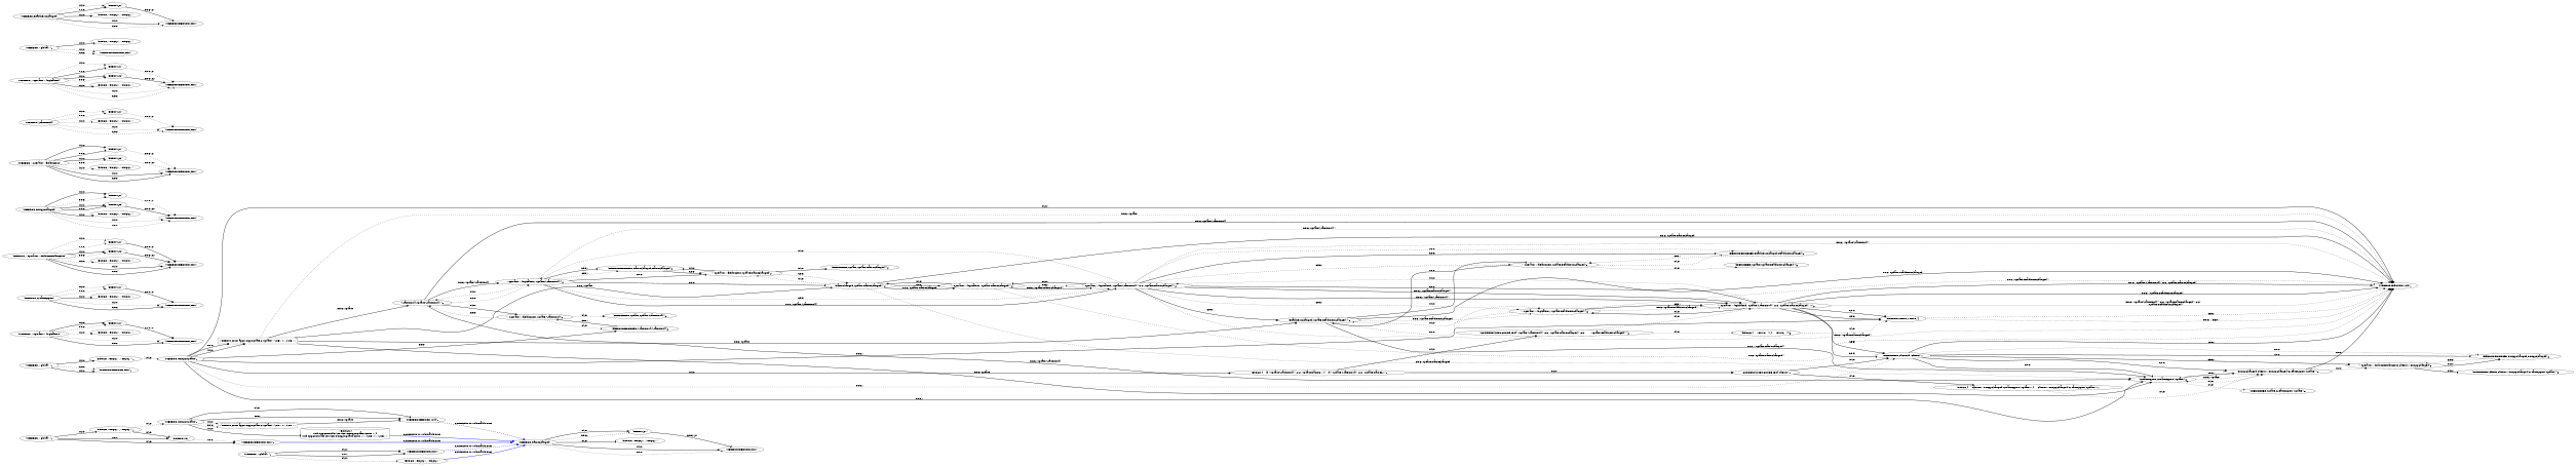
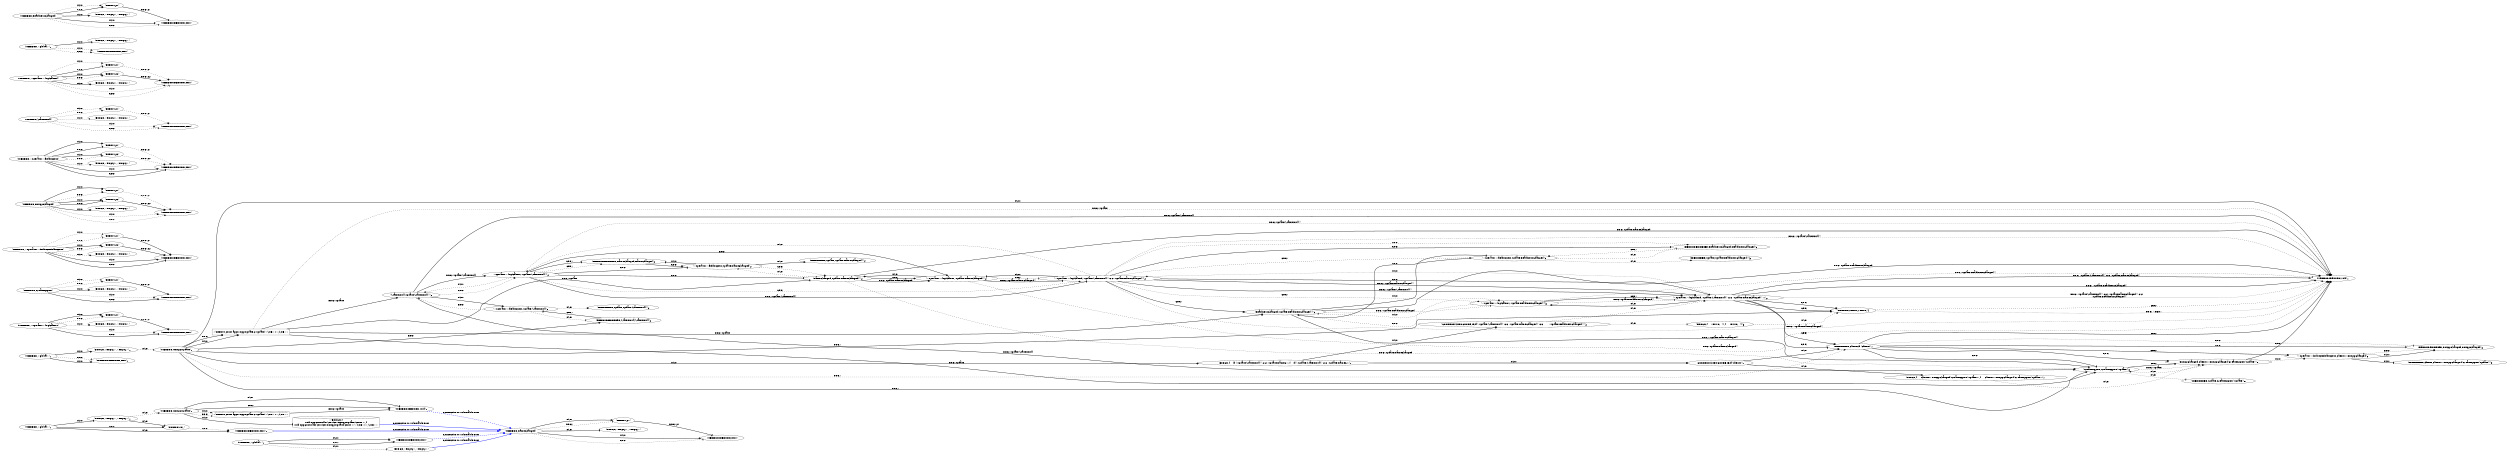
  digraph {
    rankdir=LR
    edge [arrowhead=diamond style=bold]
    n1 [label=<(METHOD,NameChanged)>]
    n2 [label=<(PARAM,p1)>]
    n3 [label=<(BLOCK,&lt;empty&gt;,&lt;empty&gt;)>]
    n4 [label=<(METHOD_RETURN,ANY)>]
    n5 [label=<(METHOD,&lt;global&gt;)<SUB>1</SUB>>]
    n6 [label=<(BLOCK,&lt;empty&gt;,&lt;empty&gt;)<SUB>1</SUB>>]
    n7 [label=<(METHOD_RETURN,ANY)<SUB>1</SUB>>]
    n8 [label=<(METHOD,OnAppUpdate)<SUB>1</SUB>>]
    n9 [label="<(PARAM,const apps::AppUpdate&amp; update)<SUB>1</SUB>>" shape=note]
    n10 [label=<(BLOCK,{    if (!update.StateIsNull() &amp;&amp; !update.NameC...,{    if (!update.StateIsNull() &amp;&amp; !update.NameC...)<SUB>1</SUB>>]
    n11 [label=<(FIELD_IDENTIFIER,StateIsNull,StateIsNull)<SUB>2</SUB>>]
    n12 [label=<(RETURN,return;,return;)<SUB>4</SUB>>]
    n13 [label=<(IDENTIFIER,client_,if (client_))<SUB>7</SUB>>]
    n14 [label=<(CreateAppPtr,CreateAppPtr(update))<SUB>8</SUB>>]
    n15 [label=<(METHOD_RETURN,void)<SUB>1</SUB>>]
    n16 [label=<(StateIsNull,update.StateIsNull())<SUB>2</SUB>>]
    n17 [label=<(NameChanged,update.NameChanged())<SUB>2</SUB>>]
    n18 [label=<(ReadinessChanged,update.ReadinessChanged())<SUB>3</SUB>>]
    n19 [label=<(CONTROL_STRUCTURE,IF,if (!update.StateIsNull() &amp;&amp; !update.NameChanged() &amp;&amp;        !update.ReadinessChanged()))<SUB>2</SUB>>]
    n20 [label=<(CONTROL_STRUCTURE,IF,if (client_))<SUB>7</SUB>>]
    n21 [label=<(&lt;operator&gt;.fieldAccess,update.StateIsNull)<SUB>2</SUB>>]
    n22 [label=<(OnAppChanged,client_-&gt;OnAppChanged(CreateAppPtr(update)))<SUB>8</SUB>>]
    n23 [label=<(&lt;operator&gt;.indirectFieldAccess,client_-&gt;OnAppChanged)<SUB>8</SUB>>]
    n24 [label=<(FIELD_IDENTIFIER,OnAppChanged,OnAppChanged)<SUB>8</SUB>>]
    n25 [label=<(IDENTIFIER,update,CreateAppPtr(update))<SUB>8</SUB>>]
    n26 [label=<(&lt;operator&gt;.logicalNot,!update.StateIsNull())<SUB>2</SUB>>]
    n27 [label=<(&lt;operator&gt;.logicalNot,!update.NameChanged())<SUB>2</SUB>>]
    n28 [label=<(&lt;operator&gt;.fieldAccess,update.NameChanged)<SUB>2</SUB>>]
    n29 [label=<(&lt;operator&gt;.logicalNot,!update.ReadinessChanged())<SUB>3</SUB>>]
    n30 [label=<(&lt;operator&gt;.fieldAccess,update.ReadinessChanged)<SUB>3</SUB>>]
    n31 [label=<(&lt;operator&gt;.logicalAnd,!update.StateIsNull() &amp;&amp; !update.NameChanged() ...)<SUB>2</SUB>>]
    n32 [label=<(BLOCK,{     return;   },{     return;   })<SUB>3</SUB>>]
    n33 [label=<(BLOCK,{     client_-&gt;OnAppChanged(CreateAppPtr(update...,{     client_-&gt;OnAppChanged(CreateAppPtr(update...)<SUB>7</SUB>>]
    n34 [label=<(&lt;operator&gt;.logicalAnd,!update.StateIsNull() &amp;&amp; !update.NameChanged())<SUB>2</SUB>>]
    n35 [label=<(FIELD_IDENTIFIER,ReadinessChanged,ReadinessChanged)<SUB>3</SUB>>]
    n36 [label=<(FIELD_IDENTIFIER,NameChanged,NameChanged)<SUB>2</SUB>>]
    n37 [label=<(IDENTIFIER,update,update.ReadinessChanged())<SUB>3</SUB>>]
    n38 [label=<(IDENTIFIER,update,update.NameChanged())<SUB>2</SUB>>]
    n39 [label=<(IDENTIFIER,update,update.StateIsNull())<SUB>2</SUB>>]
    n40 [label=<(IDENTIFIER,client_,client_-&gt;OnAppChanged(CreateAppPtr(update)))<SUB>8</SUB>>]
    n41 [label=<(METHOD,&lt;operator&gt;.logicalNot)>]
    n42 [label=<(PARAM,p1)>]
    n43 [label=<(BLOCK,&lt;empty&gt;,&lt;empty&gt;)>]
    n44 [label=<(METHOD_RETURN,ANY)>]
    n45 [label=<(METHOD,CreateAppPtr)>]
    n46 [label=<(PARAM,p1)>]
    n47 [label=<(BLOCK,&lt;empty&gt;,&lt;empty&gt;)>]
    n48 [label=<(METHOD_RETURN,ANY)>]
    n49 [label=<(METHOD,&lt;operator&gt;.indirectFieldAccess)>]
    n50 [label=<(PARAM,p1)>]
    n51 [label=<(PARAM,p2)>]
    n52 [label=<(BLOCK,&lt;empty&gt;,&lt;empty&gt;)>]
    n53 [label=<(METHOD_RETURN,ANY)>]
    n54 [label=<(METHOD,OnAppChanged)>]
    n55 [label=<(PARAM,p1)>]
    n56 [label=<(PARAM,p2)>]
    n57 [label=<(BLOCK,&lt;empty&gt;,&lt;empty&gt;)>]
    n58 [label=<(METHOD_RETURN,ANY)>]
    n59 [label=<(METHOD,&lt;operator&gt;.fieldAccess)>]
    n60 [label=<(PARAM,p1)>]
    n61 [label=<(PARAM,p2)>]
    n62 [label=<(BLOCK,&lt;empty&gt;,&lt;empty&gt;)>]
    n63 [label=<(METHOD_RETURN,ANY)>]
    n64 [label=<(METHOD,StateIsNull)>]
    n65 [label=<(PARAM,p1)>]
    n66 [label=<(BLOCK,&lt;empty&gt;,&lt;empty&gt;)>]
    n67 [label=<(METHOD_RETURN,ANY)>]
    n68 [label=<(METHOD,&lt;operator&gt;.logicalAnd)>]
    n69 [label=<(PARAM,p1)>]
    n70 [label=<(PARAM,p2)>]
    n71 [label=<(BLOCK,&lt;empty&gt;,&lt;empty&gt;)>]
    n72 [label=<(METHOD_RETURN,ANY)>]
    n73 [label=<(METHOD,&lt;global&gt;)<SUB>1</SUB>>]
    n74 [label=<(BLOCK,&lt;empty&gt;,&lt;empty&gt;)>]
    n75 [label=<(METHOD_RETURN,ANY)>]
    n76 [label=<(METHOD,ReadinessChanged)>]
    n77 [label=<(PARAM,p1)>]
    n78 [label=<(BLOCK,&lt;empty&gt;,&lt;empty&gt;)>]
    n79 [label=<(METHOD_RETURN,ANY)>]
    n80 [label=<(METHOD,&lt;global&gt;)<SUB>1</SUB>>]
    n81 [label=<(BLOCK,&lt;empty&gt;,&lt;empty&gt;)<SUB>1</SUB>>]
    n82 [label=<(UNKNOWN,,)>]
    n83 [label=<(METHOD_RETURN,ANY)<SUB>1</SUB>>]
    n84 [label=<(METHOD,OnAppUpdate)<SUB>1</SUB>>]
    n85 [label="<(PARAM,const apps::AppUpdate&amp; update)<SUB>1</SUB>>" shape=cylinder]
    n86 [label="<(BLOCK,{\nvoid AppControllerService::OnAppUpdate(const ...,{\nvoid AppControllerService::OnAppUpdate(const ...)<SUB>1</SUB>>" shape=cylinder]
    n87 [label=<(METHOD_RETURN,void)<SUB>1</SUB>>]
    n88 [label=<(METHOD,&lt;global&gt;)<SUB>1</SUB>>]
    n89 [label=<(BLOCK,&lt;empty&gt;,&lt;empty&gt;)>]
    n90 [label=<(METHOD_RETURN,ANY)>]
    n1 -> n2 [label="AST: "]
    n1 -> n2 [arrowhead=tee label="DDG: " style=dashed]
    n1 -> n3 [arrowhead=tee label="AST: "]
    n1 -> n4 [label="AST: "]
    n1 -> n4 [arrowhead=tee label="CFG: " style=dashed]
    n2 -> n4 [arrowhead=tee label="DDG: p1"]
    n5 -> n6 [label="AST: "]
    n5 -> n7 [label="AST: "]
    n5 -> n7 [arrowhead=tee label="CFG: " style=dashed]
    n6 -> n8 [arrowhead=tee label="AST: " style=dashed]
    n8 -> n9 [arrowhead=box label="AST: "]
    n8 -> n9 [arrowhead=box label="DDG: "]
    n8 -> n10 [label="AST: "]
    n8 -> n11 [label="CFG: "]
    n8 -> n12 [arrowhead=box label="DDG: "]
    n8 -> n13 [label="DDG: " style=dashed]
    n8 -> n14 [label="DDG: "]
    n8 -> n15 [arrowhead=tee label="AST: "]
    n9 -> n14 [label="DDG: update"]
    n9 -> n15 [arrowhead=box label="DDG: update" style=dashed]
    n9 -> n16 [label="DDG: update"]
    n9 -> n17 [arrowhead=tee label="DDG: update"]
    n9 -> n18 [arrowhead=box label="DDG: update"]
    n10 -> n19 [arrowhead=box label="AST: "]
    n10 -> n20 [arrowhead=box label="AST: "]
    n11 -> n21 [arrowhead=tee label="CFG: "]
    n12 -> n15 [label="CFG: " style=dashed]
    n12 -> n15 [arrowhead=box label="DDG: &lt;RET&gt;" style=dashed]
    n13 -> n14 [arrowhead=tee label="CDG: "]
    n13 -> n15 [arrowhead=box label="CFG: "]
    n13 -> n22 [arrowhead=box label="CDG: "]
    n13 -> n23 [arrowhead=box label="CDG: "]
    n13 -> n24 [arrowhead=tee label="CFG: "]
    n13 -> n24 [arrowhead=tee label="CDG: " style=dashed]
    n14 -> n22 [label="CFG: "]
    n14 -> n22 [arrowhead=box label="DDG: update" style=dashed]
    n14 -> n25 [arrowhead=tee label="AST: " style=dashed]
    n16 -> n14 [label="DDG: update.StateIsNull"]
    n16 -> n15 [arrowhead=box label="DDG: update.StateIsNull"]
    n16 -> n21 [label="AST: "]
    n16 -> n26 [arrowhead=box label="CFG: " style=dashed]
    n16 -> n26 [label="DDG: update.StateIsNull"]
    n17 -> n14 [arrowhead=box label="DDG: update.NameChanged" style=dashed]
    n17 -> n15 [arrowhead=box label="DDG: update.NameChanged"]
    n17 -> n27 [label="CFG: "]
    n17 -> n27 [arrowhead=box label="DDG: update.NameChanged"]
    n17 -> n28 [arrowhead=tee label="AST: " style=dashed]
    n18 -> n14 [arrowhead=tee label="DDG: !update.NameChanged()"]
    n18 -> n15 [arrowhead=box label="DDG: update.ReadinessChanged"]
    n18 -> n29 [arrowhead=box label="CFG: " style=dashed]
    n18 -> n29 [arrowhead=tee label="DDG: update.ReadinessChanged" style=dashed]
    n18 -> n30 [arrowhead=tee label="AST: "]
    n19 -> n31 [arrowhead=box label="AST: " style=dashed]
    n19 -> n32 [arrowhead=tee label="AST: " style=dashed]
    n20 -> n13 [arrowhead=box label="AST: "]
    n20 -> n33 [label="AST: "]
    n21 -> n11 [arrowhead=tee label="AST: " style=dashed]
    n21 -> n16 [label="CFG: " style=dashed]
    n21 -> n39 [arrowhead=box label="AST: " style=dashed]
    n22 -> n14 [label="AST: " style=dashed]
    n22 -> n15 [arrowhead=tee label="CFG: "]
    n22 -> n23 [arrowhead=box label="AST: " style=dashed]
    n23 -> n24 [arrowhead=box label="AST: "]
    n23 -> n40 [arrowhead=tee label="AST: "]
    n24 -> n23 [arrowhead=tee label="CFG: " style=dashed]
    n26 -> n15 [arrowhead=box label="DDG: update.StateIsNull()" style=dashed]
    n26 -> n16 [label="AST: " style=dashed]
    n26 -> n17 [arrowhead=tee label="CDG: "]
+   n26 -> n27 [label="CDG: "]
    n26 -> n28 [arrowhead=tee label="CDG: "]
    n26 -> n34 [label="CFG: " style=dashed]
    n26 -> n34 [arrowhead=tee label="DDG: update.StateIsNull()"]
    n26 -> n36 [label="CFG: " style=dashed]
    n26 -> n36 [arrowhead=tee label="CDG: "]
    n27 -> n15 [label="DDG: update.NameChanged()" style=dashed]
    n27 -> n17 [label="AST: "]
    n27 -> n34 [arrowhead=tee label="CFG: " style=dashed]
    n27 -> n34 [arrowhead=tee label="DDG: update.NameChanged()"]
    n28 -> n17 [arrowhead=box label="CFG: " style=dashed]
    n28 -> n36 [arrowhead=tee label="AST: "]
    n28 -> n38 [label="AST: "]
    n29 -> n15 [arrowhead=tee label="DDG: update.ReadinessChanged()" style=dashed]
    n29 -> n18 [arrowhead=tee label="AST: " style=dashed]
    n29 -> n31 [arrowhead=box label="CFG: "]
    n29 -> n31 [arrowhead=tee label="DDG: update.ReadinessChanged()" style=dashed]
    n30 -> n18 [label="CFG: "]
    n30 -> n35 [arrowhead=tee label="AST: " style=dashed]
    n30 -> n37 [label="AST: " style=dashed]
    n31 -> n12 [arrowhead=tee label="CFG: "]
    n31 -> n12 [arrowhead=box label="CDG: "]
    n31 -> n13 [arrowhead=box label="CFG: "]
    n31 -> n13 [arrowhead=tee label="CDG: "]
    n31 -> n15 [label="DDG: !update.StateIsNull() &amp;&amp; !update.NameChanged()"]
    n31 -> n15 [label="DDG: !update.ReadinessChanged()"]
    n31 -> n15 [label="DDG: !update.StateIsNull() &amp;&amp; !update.NameChanged() &amp;&amp;\n       !update.ReadinessChanged()" style=dashed]
    n31 -> n29 [label="AST: "]
    n31 -> n34 [label="AST: " style=dashed]
    n32 -> n12 [label="AST: " style=dashed]
    n33 -> n22 [arrowhead=box label="AST: " style=dashed]
    n34 -> n15 [label="DDG: !update.StateIsNull()" style=dashed]
    n34 -> n15 [label="DDG: !update.NameChanged()" style=dashed]
    n34 -> n18 [arrowhead=box label="CDG: "]
    n34 -> n26 [label="AST: " style=dashed]
    n34 -> n27 [arrowhead=tee label="AST: "]
    n34 -> n29 [label="CDG: " style=dashed]
    n34 -> n30 [label="CDG: " style=dashed]
    n34 -> n31 [label="CFG: "]
    n34 -> n31 [arrowhead=box label="DDG: !update.StateIsNull()"]
    n34 -> n31 [arrowhead=box label="DDG: !update.NameChanged()"]
    n34 -> n35 [label="CFG: " style=dashed]
    n34 -> n35 [arrowhead=tee label="CDG: "]
    n35 -> n30 [arrowhead=box label="CFG: " style=dashed]
    n36 -> n28 [arrowhead=box label="CFG: "]
    n41 -> n42 [arrowhead=box label="AST: "]
    n41 -> n42 [arrowhead=box label="DDG: " style=dashed]
    n41 -> n43 [arrowhead=box label="AST: " style=dashed]
    n41 -> n44 [arrowhead=box label="AST: " style=dashed]
    n41 -> n44 [arrowhead=tee label="CFG: "]
    n42 -> n44 [arrowhead=box label="DDG: p1"]
    n45 -> n46 [arrowhead=tee label="AST: " style=dashed]
    n45 -> n46 [label="DDG: " style=dashed]
    n45 -> n47 [label="AST: "]
    n45 -> n48 [arrowhead=box label="AST: " style=dashed]
    n45 -> n48 [label="CFG: "]
    n46 -> n48 [label="DDG: p1"]
    n49 -> n50 [arrowhead=tee label="AST: " style=dashed]
    n49 -> n50 [arrowhead=tee label="DDG: " style=dashed]
    n49 -> n51 [label="AST: "]
    n49 -> n51 [label="DDG: " style=dashed]
    n49 -> n52 [label="AST: " style=dashed]
    n49 -> n53 [label="AST: "]
    n49 -> n53 [arrowhead=tee label="CFG: "]
    n50 -> n53 [arrowhead=box label="DDG: p1"]
    n51 -> n53 [arrowhead=box label="DDG: p2"]
    n54 -> n55 [arrowhead=box label="AST: "]
    n54 -> n55 [arrowhead=box label="DDG: " style=dashed]
    n54 -> n56 [arrowhead=box label="AST: "]
    n54 -> n56 [arrowhead=tee label="DDG: "]
    n54 -> n57 [label="AST: "]
    n54 -> n58 [arrowhead=box label="AST: " style=dashed]
    n54 -> n58 [label="CFG: " style=dashed]
    n55 -> n58 [arrowhead=box label="DDG: p1" style=dashed]
    n56 -> n58 [arrowhead=box label="DDG: p2"]
    n59 -> n60 [label="AST: "]
    n59 -> n60 [arrowhead=tee label="DDG: "]
    n59 -> n61 [arrowhead=tee label="AST: "]
    n59 -> n61 [label="DDG: " style=dashed]
    n59 -> n62 [label="AST: " style=dashed]
    n59 -> n63 [label="AST: "]
    n59 -> n63 [arrowhead=tee label="CFG: "]
    n60 -> n63 [arrowhead=box label="DDG: p1" style=dashed]
    n61 -> n63 [arrowhead=box label="DDG: p2" style=dashed]
    n64 -> n65 [label="AST: " style=dashed]
    n64 -> n65 [label="DDG: " style=dashed]
    n64 -> n66 [arrowhead=tee label="AST: " style=dashed]
    n64 -> n67 [arrowhead=box label="AST: " style=dashed]
    n64 -> n67 [arrowhead=tee label="CFG: " style=dashed]
    n65 -> n67 [arrowhead=box label="DDG: p1" style=dashed]
    n68 -> n69 [label="AST: " style=dashed]
    n68 -> n69 [arrowhead=tee label="DDG: "]
    n68 -> n70 [arrowhead=tee label="AST: "]
    n68 -> n70 [arrowhead=box label="DDG: " style=dashed]
    n68 -> n71 [label="AST: "]
    n68 -> n72 [label="AST: " style=dashed]
    n68 -> n72 [arrowhead=tee label="CFG: " style=dashed]
    n69 -> n72 [arrowhead=box label="DDG: p1" style=dashed]
    n70 -> n72 [label="DDG: p2"]
    n73 -> n74 [arrowhead=tee label="AST: "]
    n73 -> n75 [label="AST: " style=dashed]
    n73 -> n75 [label="CFG: " style=dashed]
    n76 -> n77 [label="AST: " style=dashed]
    n76 -> n77 [arrowhead=box label="DDG: "]
    n76 -> n78 [label="AST: "]
    n76 -> n79 [arrowhead=tee label="AST: "]
    n76 -> n79 [arrowhead=tee label="CFG: " style=dashed]
    n77 -> n79 [arrowhead=tee label="DDG: p1"]
    n80 -> n81 [arrowhead=tee label="AST: "]
    n80 -> n82 [arrowhead=box label="CFG: "]
    n80 -> n83 [arrowhead=box label="AST: "]
    n81 -> n82 [arrowhead=tee label="AST: "]
    n81 -> n84 [label="AST: " style=dashed]
    n82 -> n83 [arrowhead=box label="CFG: " style=dashed]
    n83 -> n1 [arrowhead=box color=blue label="Connection to Vulnerable Root" penwidth=2.0]
    n84 -> n85 [label="AST: " style=dashed]
    n84 -> n85 [arrowhead=tee label="DDG: " style=dashed]
    n84 -> n86 [arrowhead=tee label="AST: "]
    n84 -> n87 [arrowhead=tee label="AST: "]
    n84 -> n87 [arrowhead=box label="CFG: "]
    n85 -> n87 [arrowhead=tee label="DDG: update"]
    n86 -> n1 [arrowhead=box color=blue label="Connection to Vulnerable Root" penwidth=2.0]
    n87 -> n1 [color=blue label="Connection to Vulnerable Root" penwidth=2.0 style=dashed]
    n88 -> n89 [arrowhead=tee label="AST: " style=dashed]
    n88 -> n90 [arrowhead=box label="AST: "]
    n88 -> n90 [label="CFG: "]
    n89 -> n1 [color=blue label="Connection to Vulnerable Root" penwidth=2.0]
    n90 -> n1 [arrowhead=box color=blue label="Connection to Vulnerable Root" penwidth=2.0 style=dashed]
  }
